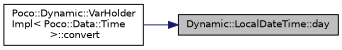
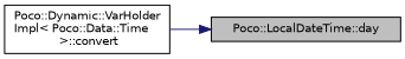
  digraph {
    rankdir=RL
    node [color=black fontname=Helvetica fontsize=10 shape=record style=filled]
-   n1 [fillcolor=grey75 fontcolor=black height=0.2 label="Dynamic::LocalDateTime::day" width=0.4]
+   n1 [fillcolor=grey75 fontcolor=black height=0.2 label="Poco::LocalDateTime::day" width=0.4]
    n2 [fillcolor=white height=0.2 label="Poco::Dynamic::VarHolder\lImpl\< Poco::Data::Time\l \>::convert" width=0.4]
    n1 -> n2 [color=midnightblue dir=back fontname=Helvetica fontsize=10 labelfontname=Helvetica labelfontsize=10 style=solid]
  }
